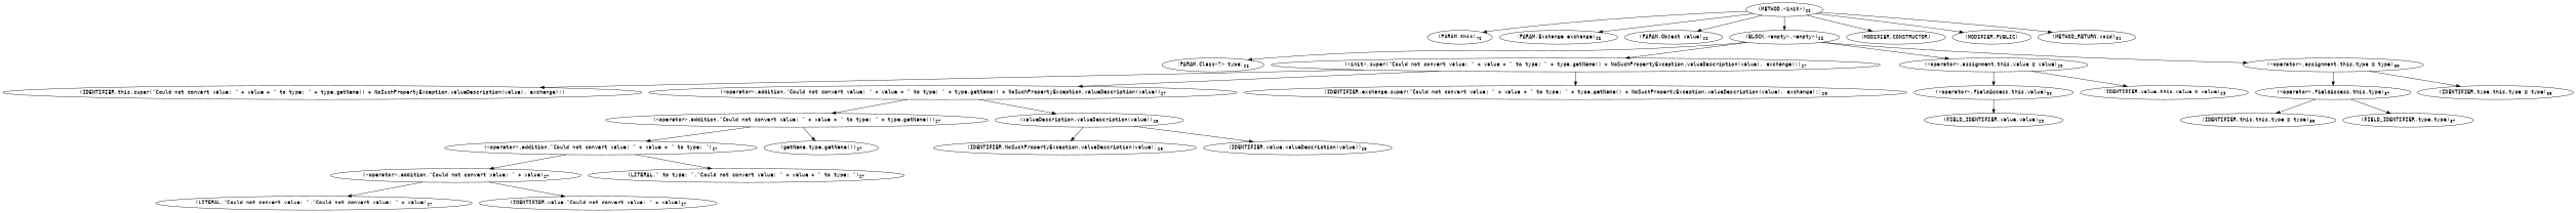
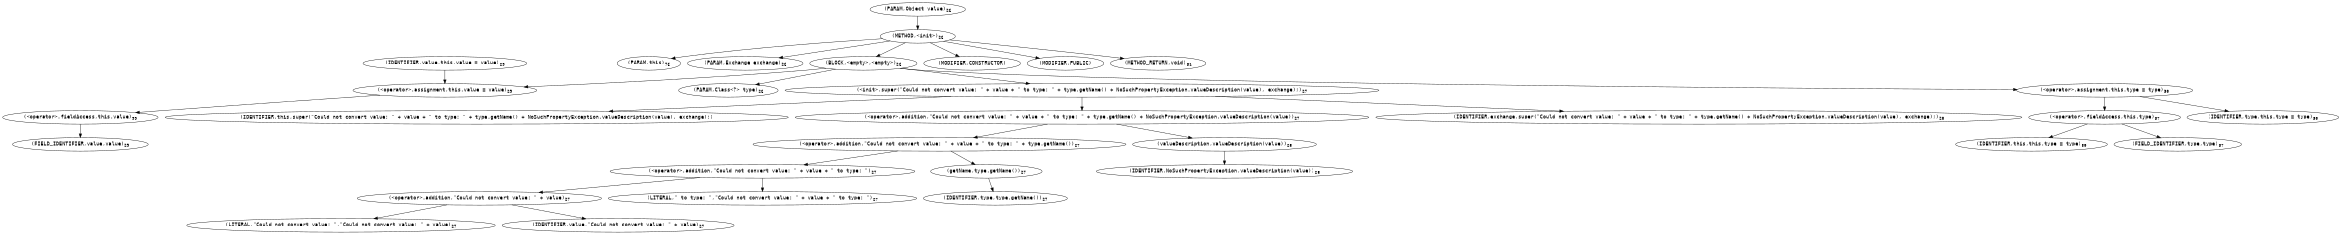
  digraph {
    fontname="DejaVu Sans Mono"
    node [fontname="DejaVu Sans Mono"]
    edge [fontname="DejaVu Sans Mono"]
    n1 [label=<(METHOD,&lt;init&gt;)<SUB>26</SUB>>]
    n2 [label=<(PARAM,this)<SUB>76</SUB>>]
    n3 [label=<(PARAM,Exchange exchange)<SUB>26</SUB>>]
    n4 [label=<(PARAM,Object value)<SUB>26</SUB>>]
    n5 [label=<(BLOCK,&lt;empty&gt;,&lt;empty&gt;)<SUB>26</SUB>>]
    n6 [label=<(MODIFIER,CONSTRUCTOR)>]
    n7 [label=<(MODIFIER,PUBLIC)>]
    n8 [label=<(METHOD_RETURN,void)<SUB>31</SUB>>]
    n9 [label=<(PARAM,Class&lt;?&gt; type)<SUB>26</SUB>>]
    n10 [label=<(&lt;init&gt;,super(&quot;Could not convert value: &quot; + value + &quot; to type: &quot; + type.getName() + NoSuchPropertyException.valueDescription(value), exchange);)<SUB>27</SUB>>]
    n11 [label=<(&lt;operator&gt;.assignment,this.value = value)<SUB>29</SUB>>]
    n12 [label=<(&lt;operator&gt;.assignment,this.type = type)<SUB>30</SUB>>]
    n13 [label=<(IDENTIFIER,this,super(&quot;Could not convert value: &quot; + value + &quot; to type: &quot; + type.getName() + NoSuchPropertyException.valueDescription(value), exchange);)>]
    n14 [label=<(&lt;operator&gt;.addition,&quot;Could not convert value: &quot; + value + &quot; to type: &quot; + type.getName() + NoSuchPropertyException.valueDescription(value))<SUB>27</SUB>>]
    n15 [label=<(IDENTIFIER,exchange,super(&quot;Could not convert value: &quot; + value + &quot; to type: &quot; + type.getName() + NoSuchPropertyException.valueDescription(value), exchange);)<SUB>28</SUB>>]
    n16 [label=<(&lt;operator&gt;.fieldAccess,this.value)<SUB>99</SUB>>]
    n17 [label=<(IDENTIFIER,value,this.value = value)<SUB>29</SUB>>]
    n18 [label=<(&lt;operator&gt;.fieldAccess,this.type)<SUB>37</SUB>>]
    n19 [label=<(IDENTIFIER,type,this.type = type)<SUB>30</SUB>>]
    n20 [label=<(&lt;operator&gt;.addition,&quot;Could not convert value: &quot; + value + &quot; to type: &quot; + type.getName())<SUB>27</SUB>>]
    n21 [label=<(valueDescription,valueDescription(value))<SUB>28</SUB>>]
    n22 [label=<(&lt;operator&gt;.addition,&quot;Could not convert value: &quot; + value + &quot; to type: &quot;)<SUB>27</SUB>>]
    n23 [label=<(getName,type.getName())<SUB>27</SUB>>]
    n24 [label=<(IDENTIFIER,NoSuchPropertyException,valueDescription(value))<SUB>28</SUB>>]
-   n25 [label=<(IDENTIFIER,value,valueDescription(value))<SUB>28</SUB>>]
    n26 [label=<(&lt;operator&gt;.addition,&quot;Could not convert value: &quot; + value)<SUB>27</SUB>>]
    n27 [label=<(LITERAL,&quot; to type: &quot;,&quot;Could not convert value: &quot; + value + &quot; to type: &quot;)<SUB>27</SUB>>]
+   n28 [label=<(IDENTIFIER,type,type.getName())<SUB>27</SUB>>]
    n29 [label=<(LITERAL,&quot;Could not convert value: &quot;,&quot;Could not convert value: &quot; + value)<SUB>27</SUB>>]
    n30 [label=<(IDENTIFIER,value,&quot;Could not convert value: &quot; + value)<SUB>27</SUB>>]
    n31 [label=<(FIELD_IDENTIFIER,value,value)<SUB>29</SUB>>]
    n32 [label=<(IDENTIFIER,this,this.type = type)<SUB>30</SUB>>]
    n33 [label=<(FIELD_IDENTIFIER,type,type)<SUB>37</SUB>>]
    n1 -> n2
    n1 -> n3
-   n1 -> n4
+   n4 -> n1
    n1 -> n5
    n1 -> n6
    n1 -> n7
    n1 -> n8
    n5 -> n9
    n5 -> n10
    n5 -> n11
    n5 -> n12
    n10 -> n13
    n10 -> n14
    n10 -> n15
    n11 -> n16
-   n11 -> n17
+   n17 -> n11
    n12 -> n18
    n12 -> n19
    n14 -> n20
    n14 -> n21
    n16 -> n31
    n18 -> n32
    n18 -> n33
    n20 -> n22
    n20 -> n23
    n21 -> n24
-   n21 -> n25
    n22 -> n26
    n22 -> n27
+   n23 -> n28
    n26 -> n29
    n26 -> n30
  }
